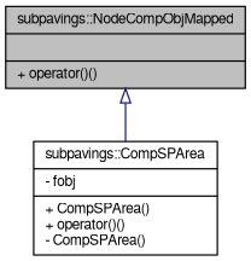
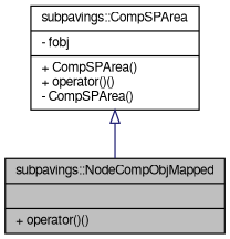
  digraph {
    node [color=black fontname=FreeSans fontsize=10 shape=record style=filled]
    n1 [fillcolor=grey75 fontcolor=black height=0.2 label="{subpavings::NodeCompObjMapped\n||+ operator()()\l}" width=0.4]
    n2 [fillcolor=white height=0.2 label="{subpavings::CompSPArea\n|- fobj\l|+ CompSPArea()\l+ operator()()\l- CompSPArea()\l}" width=0.4]
-   n1 -> n2 [arrowtail=onormal color=midnightblue dir=back fontname=FreeSans fontsize=10 labelfontname=FreeSans labelfontsize=10 style=solid]
+   n2 -> n1 [arrowtail=onormal color=midnightblue dir=back fontname=FreeSans fontsize=10 labelfontname=FreeSans labelfontsize=10 style=solid]
  }
